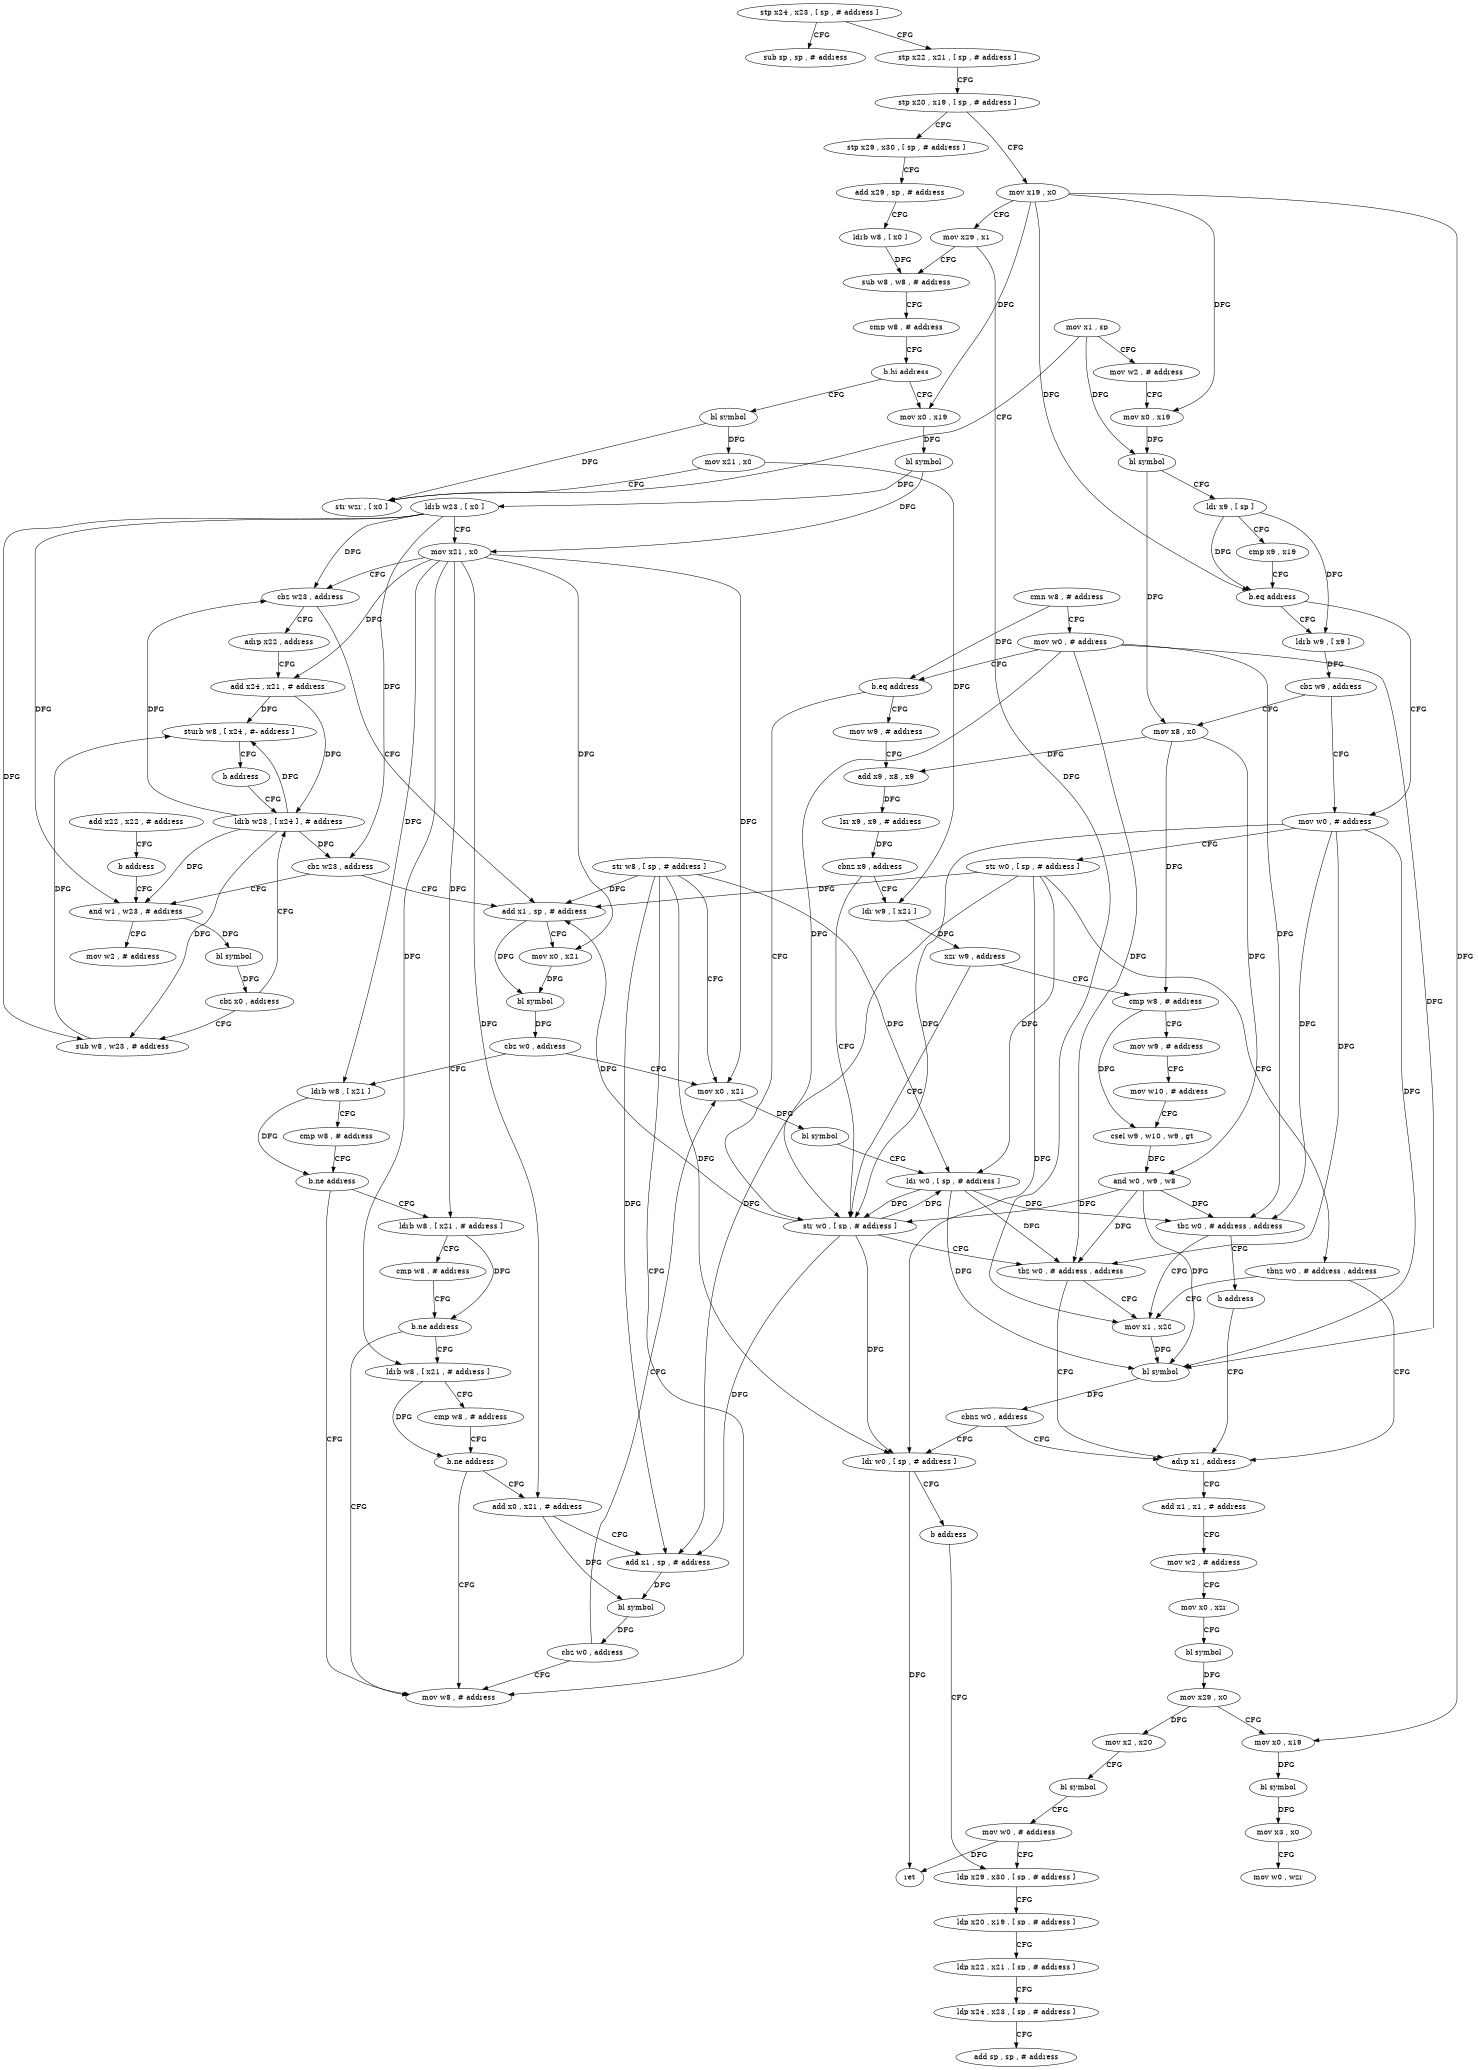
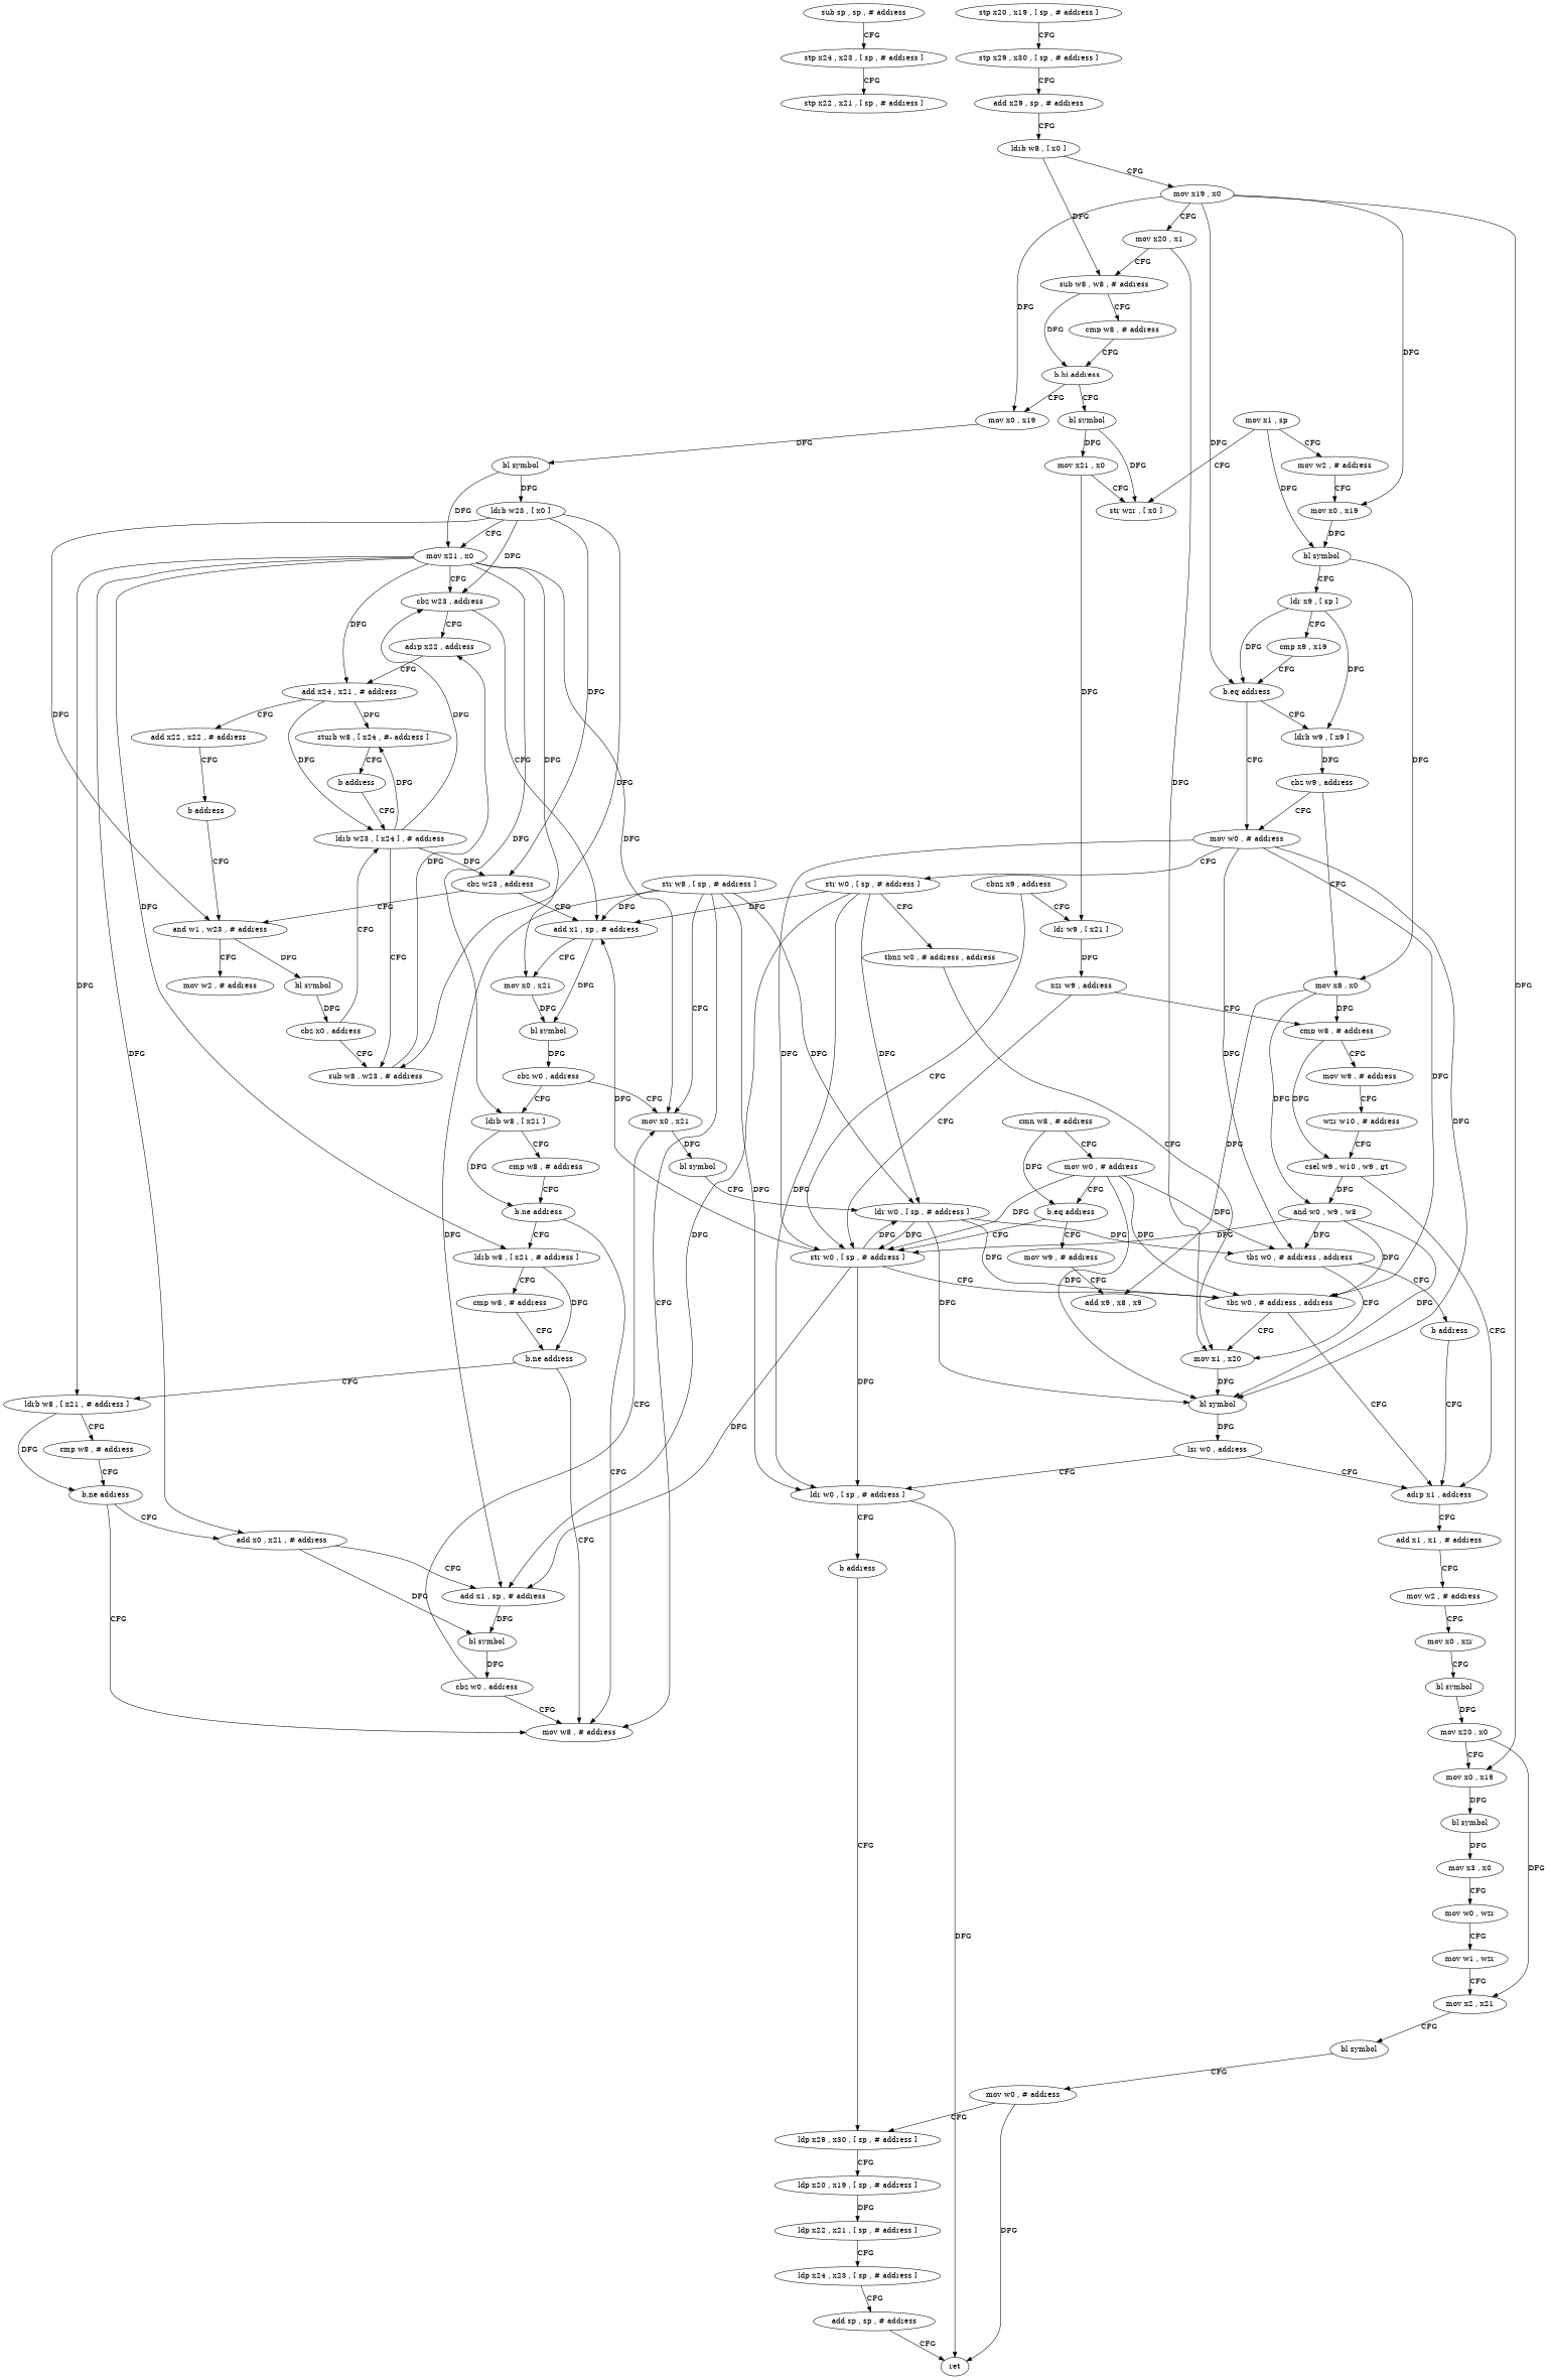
  digraph {
    n1 [label="sub sp , sp , # address"]
    n2 [label="stp x24 , x23 , [ sp , # address ]"]
    n3 [label="stp x22 , x21 , [ sp , # address ]"]
    n4 [label="stp x20 , x19 , [ sp , # address ]"]
    n5 [label="stp x29 , x30 , [ sp , # address ]"]
    n6 [label="add x29 , sp , # address"]
    n7 [label="ldrb w8 , [ x0 ]"]
    n8 [label="mov x19 , x0"]
    n9 [label="sub w8 , w8 , # address"]
-   n10 [label="mov x29 , x1"]
+   n10 [label="mov x20 , x1"]
    n11 [label="mov x0 , x19"]
    n12 [label="mov x0 , x19"]
    n13 [label="b.eq address"]
    n14 [label="mov x0 , x19"]
    n15 [label="cmp w8 , # address"]
    n16 [label="b.hi address"]
    n17 [label="mov x1 , x20"]
    n18 [label="bl symbol"]
    n19 [label="bl symbol"]
    n20 [label="ldrb w9 , [ x9 ]"]
    n21 [label="mov w0 , # address"]
    n22 [label="bl symbol"]
    n23 [label="bl symbol"]
    n24 [label="bl symbol"]
    n25 [label="mov x21 , x0"]
    n26 [label="str wzr , [ x0 ]"]
    n27 [label="ldrb w23 , [ x0 ]"]
    n28 [label="mov x21 , x0"]
    n29 [label="ldr w9 , [ x21 ]"]
    n30 [label="cbz w23 , address"]
    n31 [label="and w1 , w23 , # address"]
    n32 [label="sub w8 , w23 , # address"]
    n33 [label="cbz w23 , address"]
    n34 [label="mov x0 , x21"]
    n35 [label="mov x0 , x21"]
    n36 [label="ldrb w8 , [ x21 ]"]
    n37 [label="add x24 , x21 , # address"]
    n38 [label="ldrb w8 , [ x21 , # address ]"]
    n39 [label="ldrb w8 , [ x21 , # address ]"]
    n40 [label="add x0 , x21 , # address"]
    n41 [label="add x1 , sp , # address"]
    n42 [label="adrp x22 , address"]
    n43 [label="mov w2 , # address"]
    n44 [label="bl symbol"]
    n45 [label="sturb w8 , [ x24 , #- address ]"]
    n46 [label="bl symbol"]
    n47 [label="bl symbol"]
    n48 [label="cmp w8 , # address"]
    n49 [label="b.ne address"]
    n50 [label="add x22 , x22 , # address"]
    n51 [label="ldrb w23 , [ x24 ] , # address"]
    n52 [label="cmp w8 , # address"]
    n53 [label="b.ne address"]
    n54 [label="cmp w8 , # address"]
    n55 [label="b.ne address"]
    n56 [label="add x1 , sp , # address"]
    n57 [label="bl symbol"]
    n58 [label="cbz w0 , address"]
    n59 [label="xzr w9 , address"]
    n60 [label="mov x1 , sp"]
    n61 [label="mov w2 , # address"]
    n62 [label="ldr x9 , [ sp ]"]
    n63 [label="mov x8 , x0"]
    n64 [label="cmp x9 , x19"]
    n65 [label="add x9 , x8 , x9"]
    n66 [label="cmp w8 , # address"]
    n67 [label="and w0 , w9 , w8"]
    n68 [label="cbz w9 , address"]
    n69 [label="str w0 , [ sp , # address ]"]
    n70 [label="tbz w0 , # address , address"]
    n71 [label="str w0 , [ sp , # address ]"]
    n72 [label="tbz w0 , # address , address"]
    n73 [label="tbnz w0 , # address , address"]
    n74 [label="ldr w0 , [ sp , # address ]"]
    n75 [label="ldr w0 , [ sp , # address ]"]
    n76 [label="b address"]
-   n77 [label="cbnz w0 , address"]
+   n77 [label="lsr w0 , address"]
    n78 [label="adrp x1 , address"]
    n79 [label="mov w8 , # address"]
    n80 [label="b address"]
    n81 [label="b address"]
    n82 [label="cbz x0 , address"]
    n83 [label=ret]
    n84 [label="b address"]
    n85 [label="add x1 , x1 , # address"]
    n86 [label="mov w2 , # address"]
    n87 [label="cmn w8 , # address"]
    n88 [label="mov w0 , # address"]
    n89 [label="b.eq address"]
-   n90 [label="lsr x9 , x9 , # address"]
    n91 [label="mov w9 , # address"]
    n92 [label="csel w9 , w10 , w9 , gt"]
    n93 [label="str w8 , [ sp , # address ]"]
    n94 [label="mov x0 , xzr"]
    n95 [label="bl symbol"]
-   n96 [label="mov x29 , x0"]
-   n97 [label="mov x2 , x20"]
+   n96 [label="mov x20 , x0"]
+   n97 [label="mov x2 , x21"]
    n98 [label="bl symbol"]
    n99 [label="mov x3 , x0"]
    n100 [label="mov w0 , wzr"]
+   n101 [label="mov w1 , wzr"]
    n102 [label="mov w0 , # address"]
    n103 [label="ldp x29 , x30 , [ sp , # address ]"]
    n104 [label="ldp x20 , x19 , [ sp , # address ]"]
    n105 [label="ldp x22 , x21 , [ sp , # address ]"]
    n106 [label="mov w9 , # address"]
    n107 [label="cbnz x9 , address"]
    n108 [label="cbz w0 , address"]
    n109 [label="ldp x24 , x23 , [ sp , # address ]"]
    n110 [label="add sp , sp , # address"]
-   n111 [label="mov w10 , # address"]
-   n2 -> n1 [label=CFG]
+   n111 [label="wzr w10 , # address"]
+   n1 -> n2 [label=CFG]
    n2 -> n3 [label=CFG]
-   n3 -> n4 [label=CFG]
    n4 -> n5 [label=CFG]
    n5 -> n6 [label=CFG]
    n6 -> n7 [label=CFG]
-   n4 -> n8 [label=CFG]
+   n7 -> n8 [label=CFG]
    n7 -> n9 [label=DFG]
    n8 -> n10 [label=CFG]
    n8 -> n11 [label=DFG]
    n8 -> n12 [label=DFG]
    n8 -> n13 [label=DFG]
    n8 -> n14 [label=DFG]
    n9 -> n15 [label=CFG]
+   n9 -> n16 [label=DFG]
    n10 -> n9 [label=CFG]
    n10 -> n17 [label=DFG]
    n11 -> n18 [label=DFG]
    n12 -> n19 [label=DFG]
    n13 -> n20 [label=CFG]
    n13 -> n21 [label=CFG]
    n14 -> n22 [label=DFG]
    n15 -> n16 [label=CFG]
    n16 -> n11 [label=CFG]
    n16 -> n24 [label=CFG]
    n17 -> n23 [label=DFG]
    n18 -> n27 [label=DFG]
    n18 -> n28 [label=DFG]
    n19 -> n62 [label=CFG]
    n19 -> n63 [label=DFG]
    n20 -> n68 [label=DFG]
    n21 -> n23 [label=DFG]
    n21 -> n69 [label=CFG]
    n21 -> n70 [label=DFG]
    n21 -> n71 [label=DFG]
    n21 -> n72 [label=DFG]
    n22 -> n99 [label=DFG]
    n23 -> n77 [label=DFG]
    n24 -> n25 [label=DFG]
    n24 -> n26 [label=DFG]
    n25 -> n26 [label=CFG]
    n25 -> n29 [label=DFG]
    n27 -> n28 [label=CFG]
    n27 -> n30 [label=DFG]
    n27 -> n31 [label=DFG]
    n27 -> n32 [label=DFG]
    n27 -> n33 [label=DFG]
    n28 -> n30 [label=CFG]
    n28 -> n34 [label=DFG]
    n28 -> n35 [label=DFG]
    n28 -> n36 [label=DFG]
    n28 -> n37 [label=DFG]
    n28 -> n38 [label=DFG]
    n28 -> n39 [label=DFG]
    n28 -> n40 [label=DFG]
    n29 -> n59 [label=DFG]
    n30 -> n41 [label=CFG]
    n30 -> n42 [label=CFG]
    n31 -> n43 [label=CFG]
    n31 -> n44 [label=DFG]
-   n32 -> n45 [label=DFG]
+   n32 -> n42 [label=DFG]
    n33 -> n31 [label=CFG]
    n33 -> n41 [label=CFG]
    n34 -> n46 [label=DFG]
    n35 -> n47 [label=DFG]
    n36 -> n48 [label=CFG]
    n36 -> n49 [label=DFG]
    n37 -> n45 [label=DFG]
+   n37 -> n50 [label=CFG]
    n37 -> n51 [label=DFG]
    n38 -> n52 [label=CFG]
    n38 -> n53 [label=DFG]
    n39 -> n54 [label=CFG]
    n39 -> n55 [label=DFG]
    n40 -> n56 [label=CFG]
    n40 -> n57 [label=DFG]
    n41 -> n34 [label=CFG]
    n41 -> n46 [label=DFG]
    n42 -> n37 [label=CFG]
    n44 -> n82 [label=DFG]
    n45 -> n81 [label=CFG]
    n46 -> n58 [label=DFG]
    n47 -> n74 [label=CFG]
    n48 -> n49 [label=CFG]
    n49 -> n38 [label=CFG]
    n49 -> n79 [label=CFG]
    n50 -> n80 [label=CFG]
    n51 -> n30 [label=DFG]
-   n51 -> n31 [label=DFG]
-   n51 -> n32 [label=DFG]
+   n51 -> n32 [label=CFG]
    n51 -> n33 [label=DFG]
    n51 -> n45 [label=DFG]
    n52 -> n53 [label=CFG]
    n53 -> n39 [label=CFG]
    n53 -> n79 [label=CFG]
    n54 -> n55 [label=CFG]
    n55 -> n40 [label=CFG]
    n55 -> n79 [label=CFG]
    n56 -> n57 [label=DFG]
    n57 -> n108 [label=DFG]
    n58 -> n35 [label=CFG]
    n58 -> n36 [label=CFG]
    n59 -> n66 [label=CFG]
    n59 -> n71 [label=CFG]
    n60 -> n19 [label=DFG]
    n60 -> n26 [label=CFG]
    n60 -> n61 [label=CFG]
    n61 -> n12 [label=CFG]
    n62 -> n13 [label=DFG]
    n62 -> n20 [label=DFG]
    n62 -> n64 [label=CFG]
    n63 -> n65 [label=DFG]
    n63 -> n66 [label=DFG]
    n63 -> n67 [label=DFG]
    n64 -> n13 [label=CFG]
-   n65 -> n90 [label=DFG]
    n66 -> n91 [label=CFG]
    n66 -> n92 [label=DFG]
    n67 -> n23 [label=DFG]
    n67 -> n70 [label=DFG]
    n67 -> n71 [label=DFG]
    n67 -> n72 [label=DFG]
    n68 -> n21 [label=CFG]
    n68 -> n63 [label=CFG]
    n69 -> n41 [label=DFG]
    n69 -> n56 [label=DFG]
    n69 -> n73 [label=CFG]
    n69 -> n74 [label=DFG]
    n69 -> n75 [label=DFG]
    n70 -> n17 [label=CFG]
    n70 -> n76 [label=CFG]
    n71 -> n41 [label=DFG]
    n71 -> n56 [label=DFG]
    n71 -> n72 [label=CFG]
    n71 -> n74 [label=DFG]
    n71 -> n75 [label=DFG]
    n72 -> n17 [label=CFG]
    n72 -> n78 [label=CFG]
    n73 -> n17 [label=CFG]
-   n73 -> n78 [label=CFG]
+   n92 -> n78 [label=CFG]
    n74 -> n23 [label=DFG]
    n74 -> n70 [label=DFG]
    n74 -> n71 [label=DFG]
    n74 -> n72 [label=DFG]
    n75 -> n83 [label=DFG]
    n75 -> n84 [label=CFG]
    n76 -> n78 [label=CFG]
    n77 -> n75 [label=CFG]
    n77 -> n78 [label=CFG]
    n78 -> n85 [label=CFG]
    n80 -> n31 [label=CFG]
    n81 -> n51 [label=CFG]
    n82 -> n32 [label=CFG]
    n82 -> n51 [label=CFG]
    n84 -> n103 [label=CFG]
    n85 -> n86 [label=CFG]
    n86 -> n94 [label=CFG]
    n87 -> n88 [label=CFG]
    n87 -> n89 [label=DFG]
    n88 -> n23 [label=DFG]
    n88 -> n70 [label=DFG]
    n88 -> n71 [label=DFG]
    n88 -> n72 [label=DFG]
    n88 -> n89 [label=CFG]
    n89 -> n71 [label=CFG]
    n89 -> n106 [label=CFG]
-   n90 -> n107 [label=DFG]
    n91 -> n111 [label=CFG]
    n92 -> n67 [label=DFG]
    n93 -> n35 [label=CFG]
    n93 -> n41 [label=DFG]
    n93 -> n56 [label=DFG]
    n93 -> n74 [label=DFG]
    n93 -> n75 [label=DFG]
    n93 -> n79 [label=CFG]
    n94 -> n95 [label=CFG]
    n95 -> n96 [label=DFG]
    n96 -> n14 [label=CFG]
    n96 -> n97 [label=DFG]
    n97 -> n98 [label=CFG]
    n98 -> n102 [label=CFG]
    n99 -> n100 [label=CFG]
+   n100 -> n101 [label=CFG]
+   n101 -> n97 [label=CFG]
    n102 -> n83 [label=DFG]
    n102 -> n103 [label=CFG]
    n103 -> n104 [label=CFG]
-   n104 -> n105 [label=CFG]
+   n104 -> n105 [label=DFG]
    n105 -> n109 [label=CFG]
    n106 -> n65 [label=CFG]
    n107 -> n29 [label=CFG]
    n107 -> n71 [label=CFG]
    n108 -> n35 [label=CFG]
    n108 -> n79 [label=CFG]
    n109 -> n110 [label=CFG]
+   n110 -> n83 [label=CFG]
    n111 -> n92 [label=CFG]
  }
